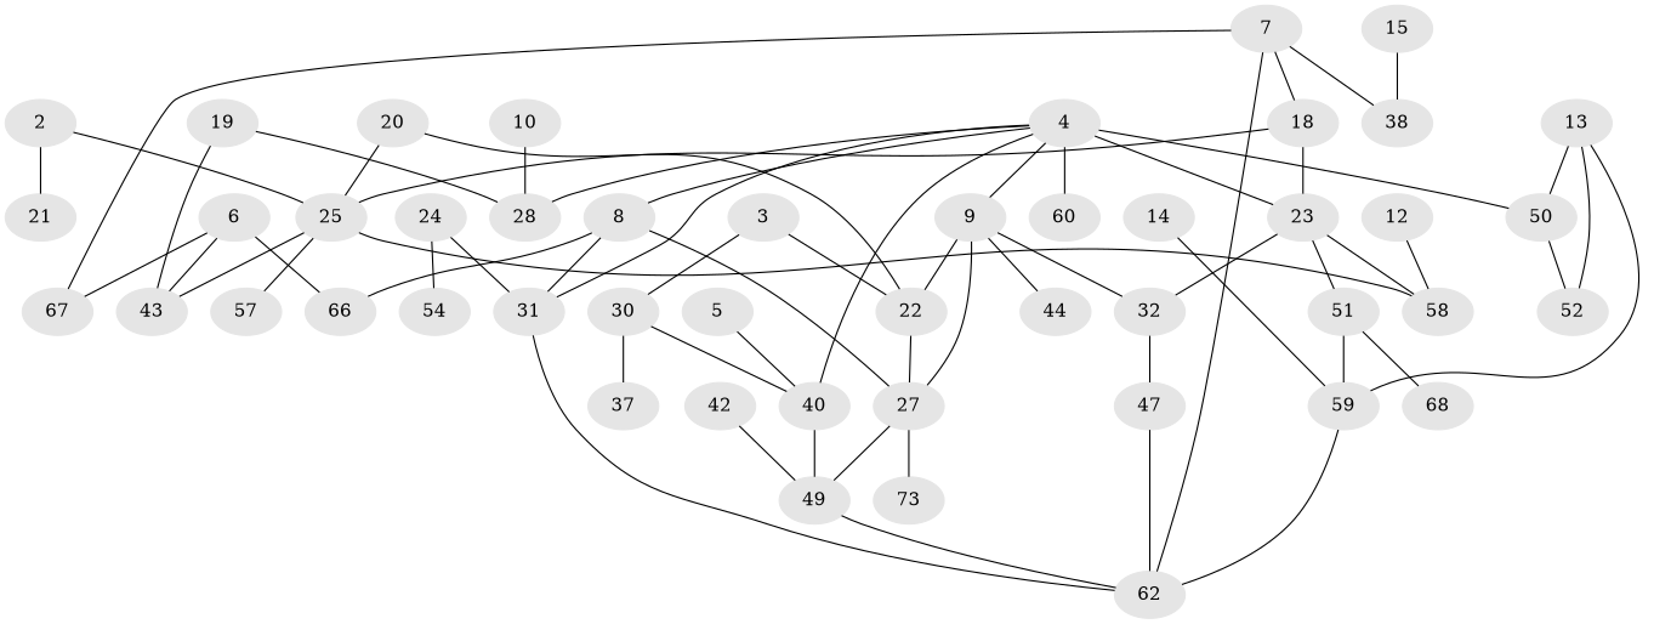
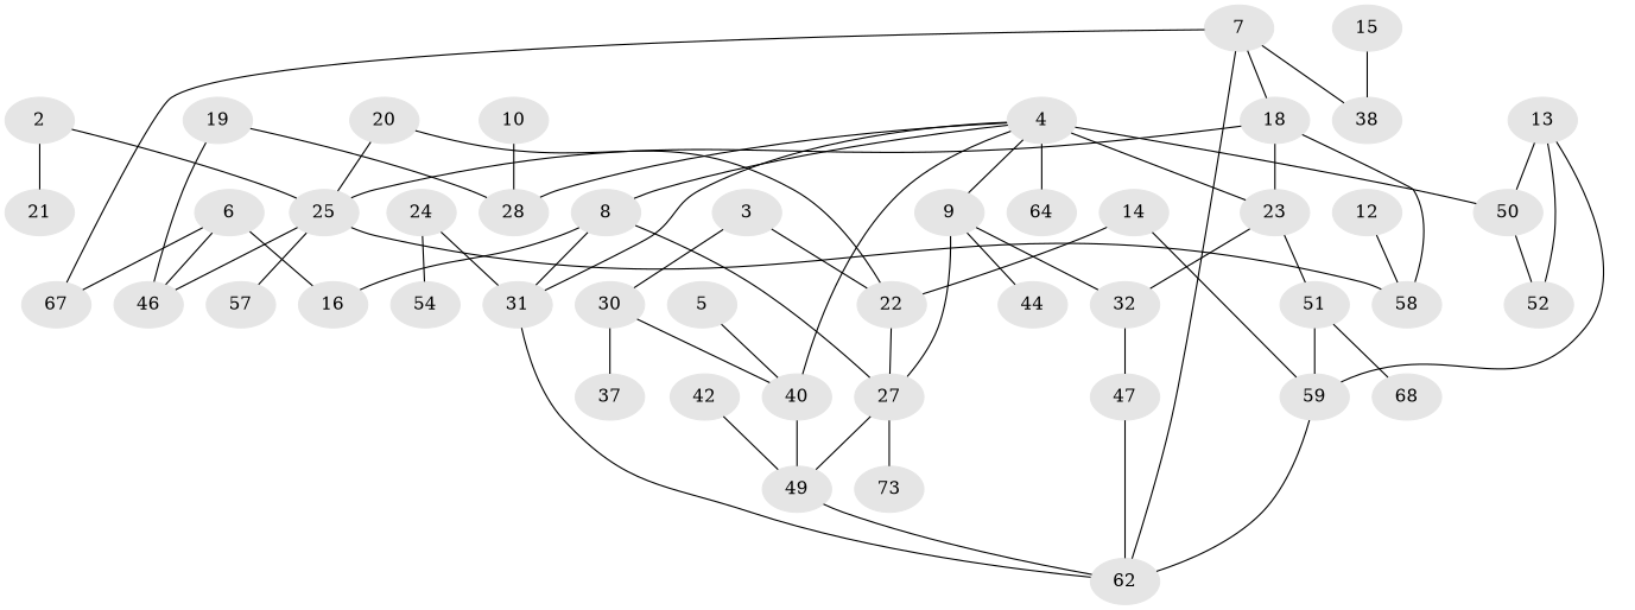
  graph {
    node [color=gray90 style=filled]
    edge [weight=1.0]
    n1 [label=2]
    21
    25
-   43
+   43 [label=46]
    58
    57
    3
    22
    30
    27
    40
    37
    4
    8
    9
    23
    28
    50
-   60
+   60 [label=64]
    31
-   16 [label=66]
+   16
    32
    44
    51
    49
    n26 [label=73]
    52
    5
    6
    67
    7
    18
    38
    62
    47
    10
    12
    13
    59
    14
    15
    68
    19
    20
    24
    54
    42
    n1 -- 21 [weight=2.0]
    n1 -- 25
    25 -- 43
    25 -- 58
    25 -- 57
    3 -- 22
    3 -- 30
    22 -- 27
    30 -- 40
    30 -- 37
    27 -- 49
    27 -- n26
    40 -- 49
    4 -- 40
    4 -- 8
    4 -- 9
    4 -- 23 [weight=2.0]
    4 -- 28
    4 -- 50
    4 -- 60 [weight=4.0]
    4 -- 31
    8 -- 27 [weight=2.0]
    8 -- 31
    8 -- 16
    9 -- 27
    9 -- 32
    9 -- 44
-   23 -- 58
+   18 -- 58
    23 -- 32
    23 -- 51
    50 -- 52
    31 -- 62
    32 -- 47 [weight=2.0]
    51 -- 59
    51 -- 68
    49 -- 62
    5 -- 40
    6 -- 43
    6 -- 16
    6 -- 67
    7 -- 67
    7 -- 18
    7 -- 38
    7 -- 62
    18 -- 25
    18 -- 23
    47 -- 62
    10 -- 28
    12 -- 58
    13 -- 50 [weight=2.0]
    13 -- 52
    13 -- 59
    59 -- 62
-   9 -- 22
+   14 -- 22
    14 -- 59
    15 -- 38
    19 -- 43
    19 -- 28
    20 -- 25
    20 -- 22
    24 -- 31
    24 -- 54
    42 -- 49
  }
